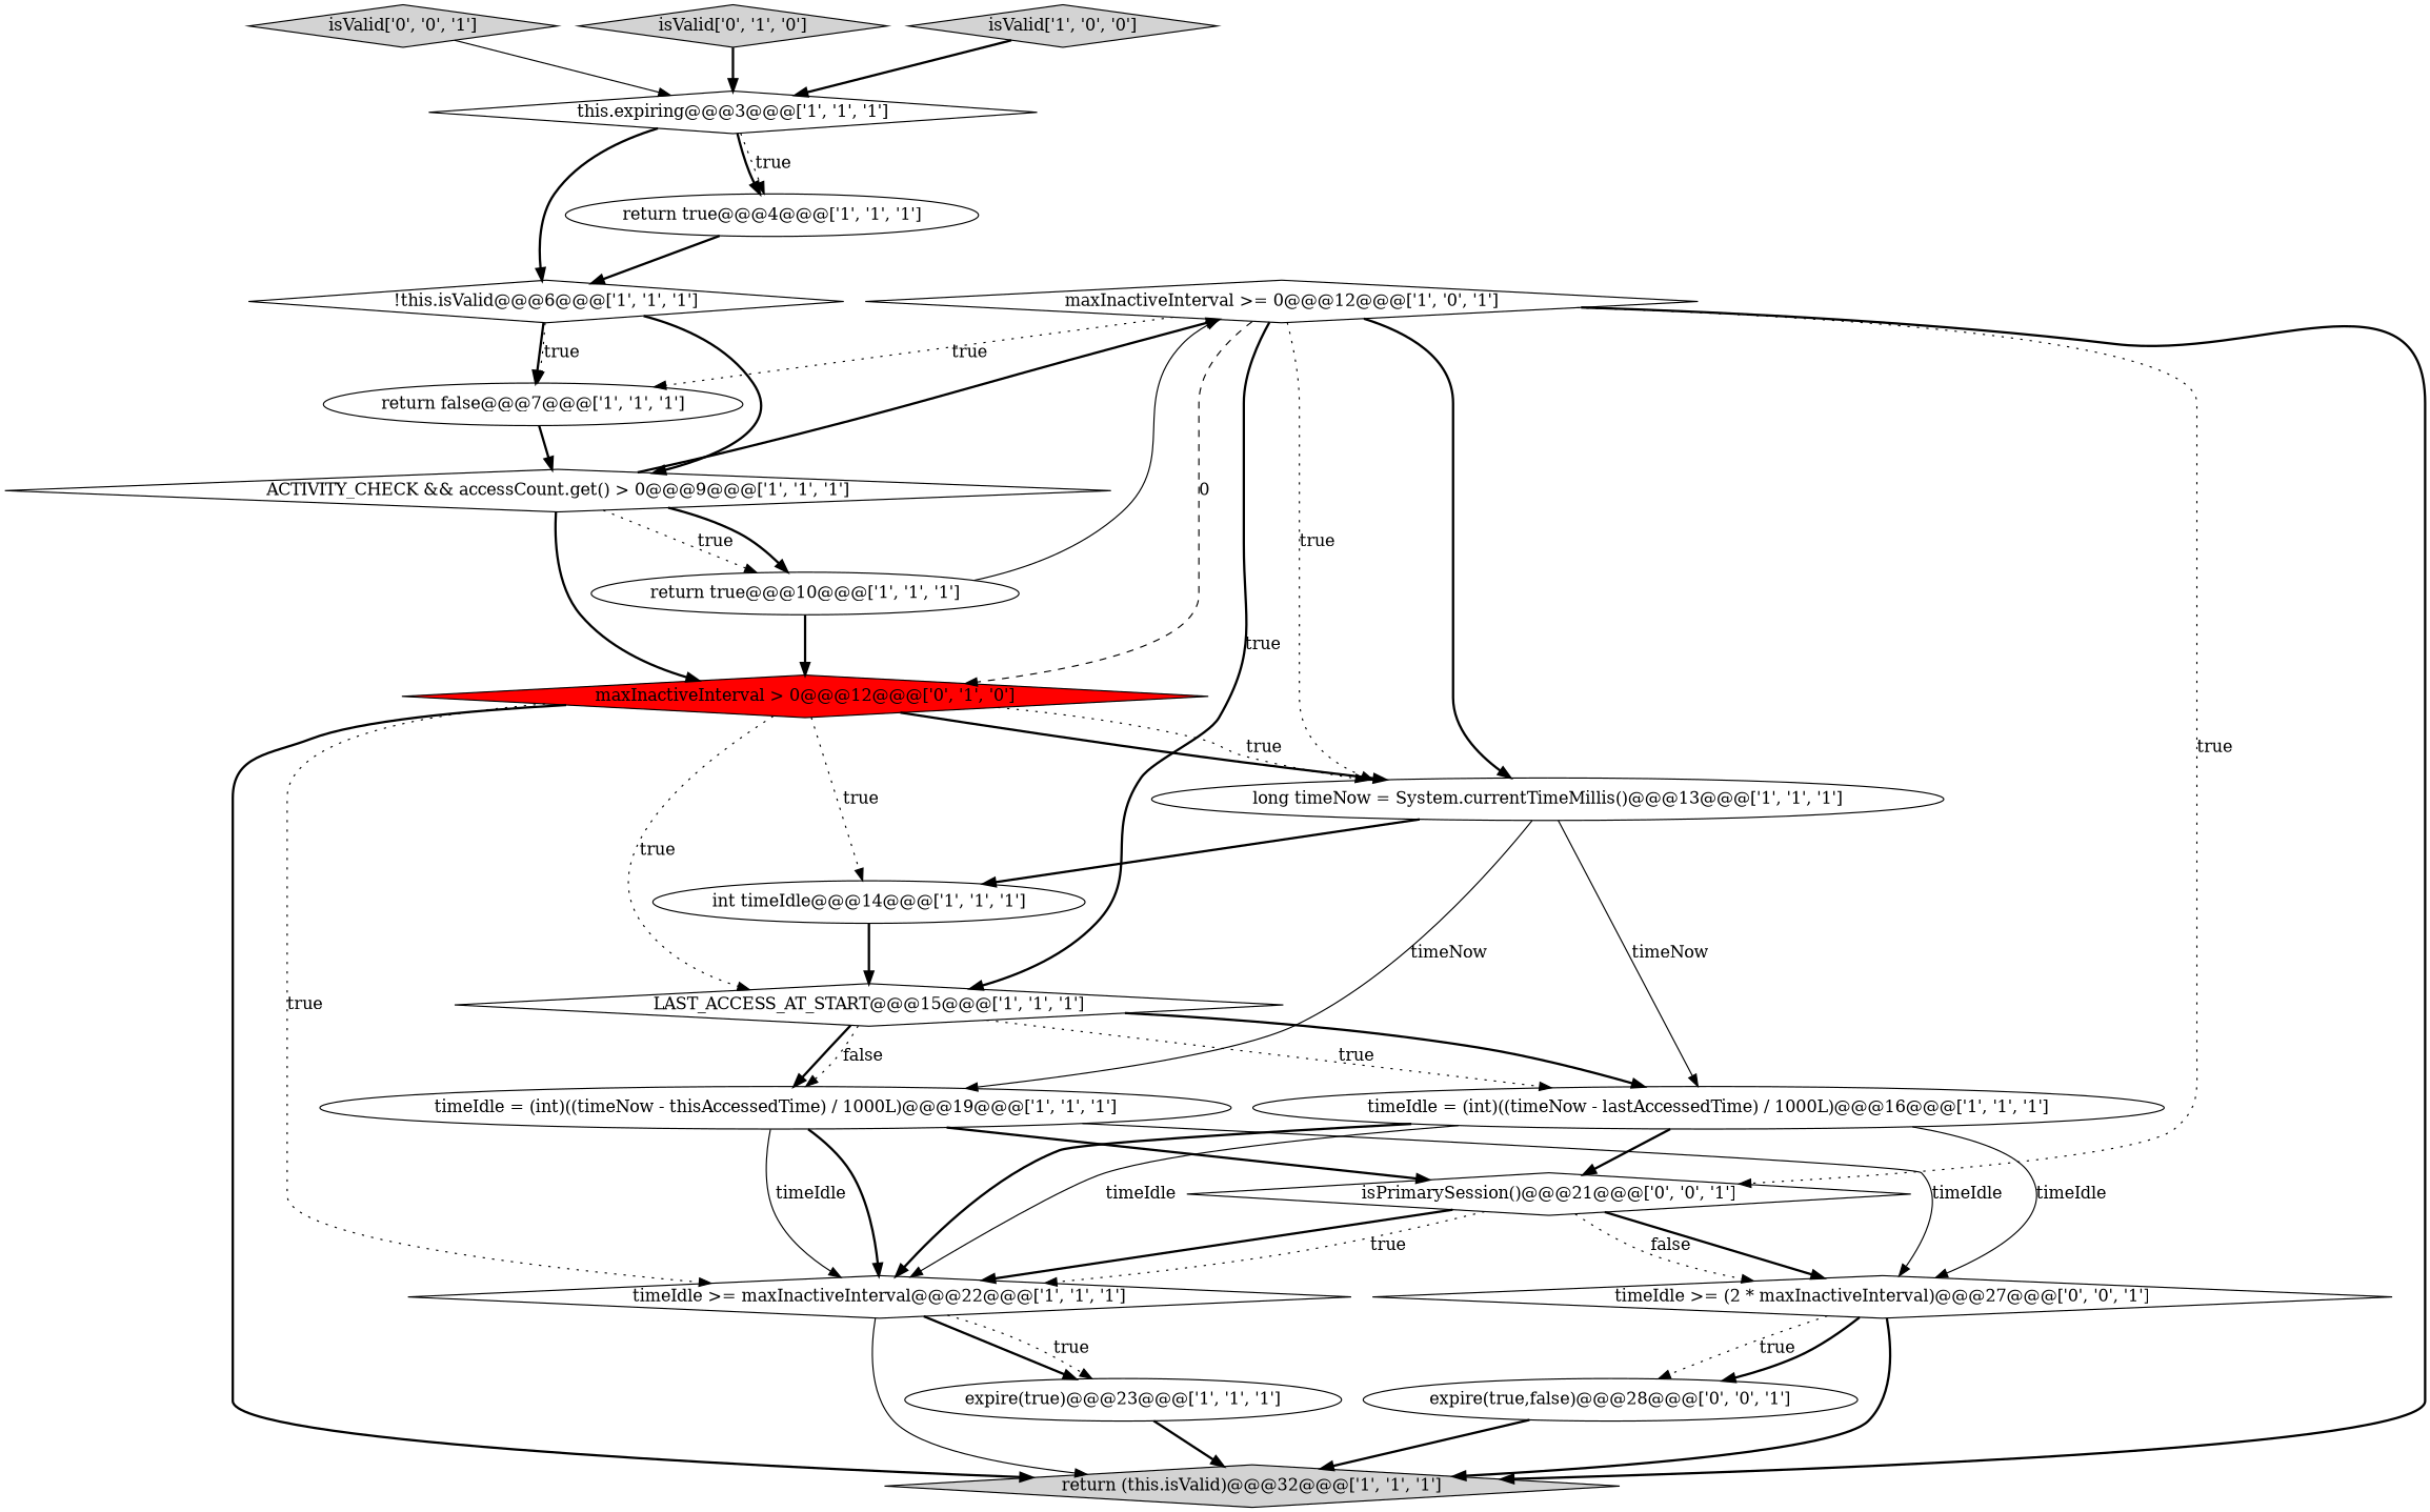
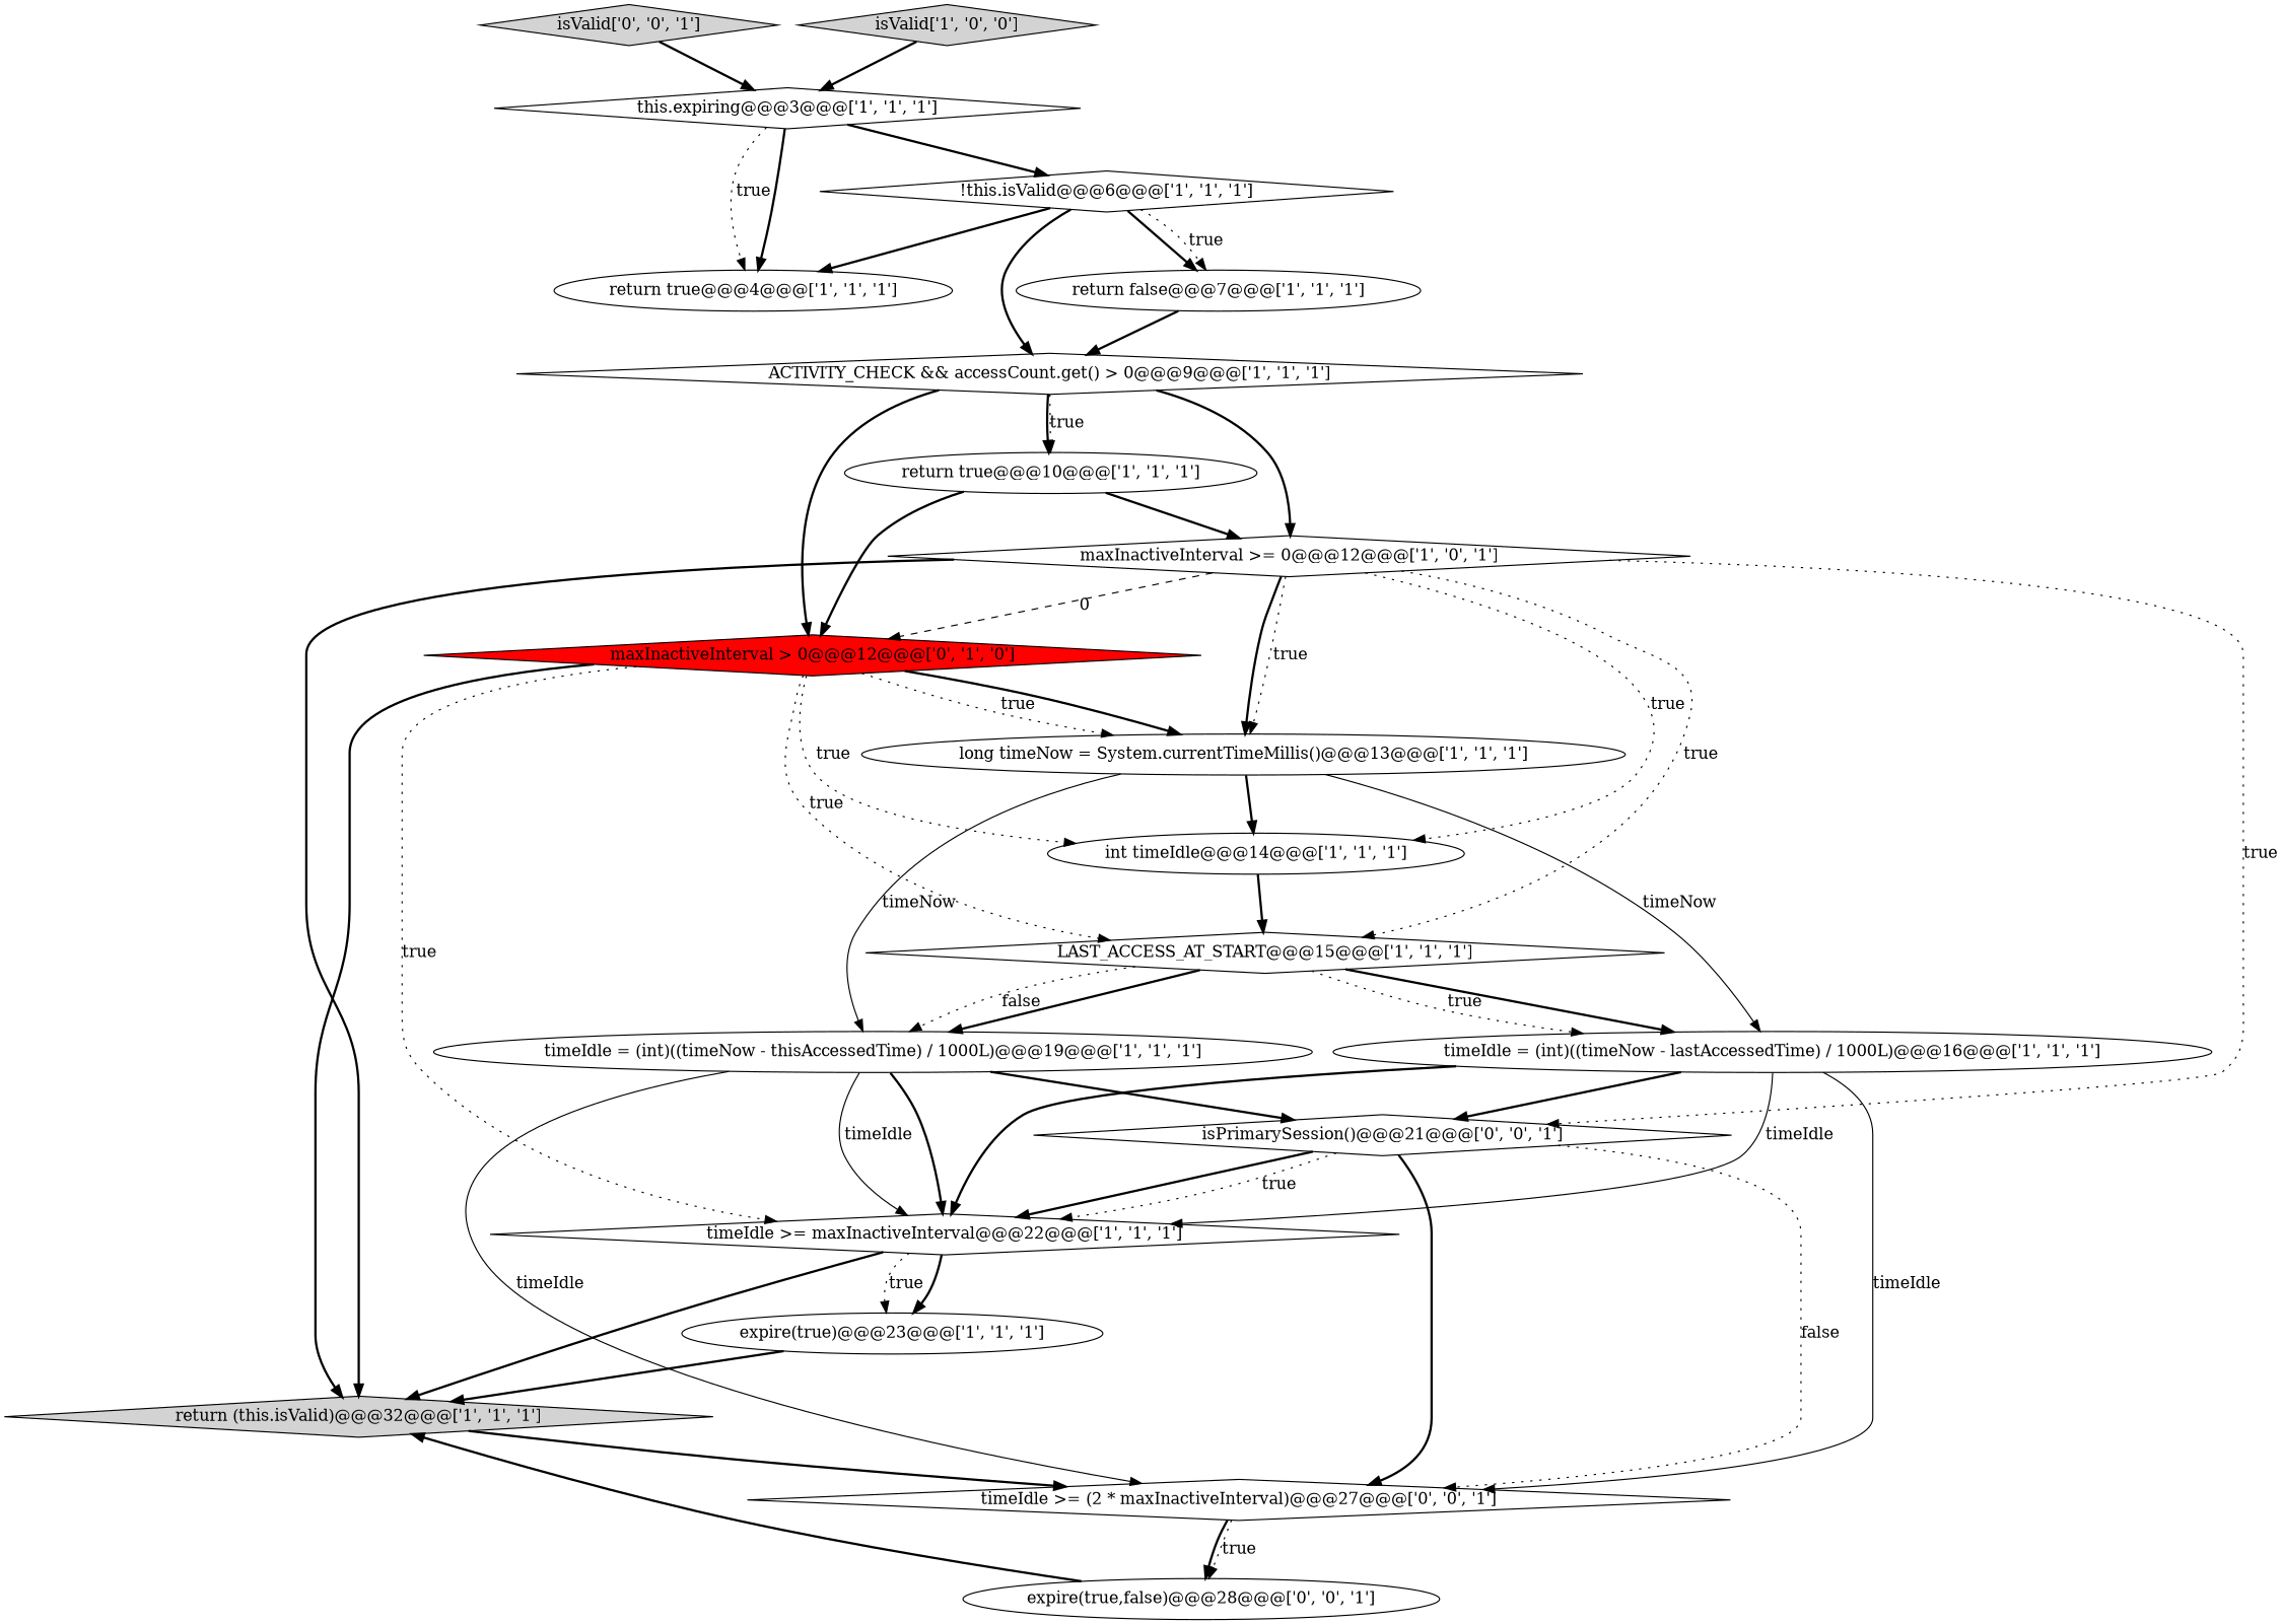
  digraph {
    node [fillcolor=white shape=diamond style=filled]
    edge [style=bold]
    n1 [label="maxInactiveInterval >= 0@@@12@@@['1', '0', '1']"]
    n2 [label="isPrimarySession()@@@21@@@['0', '0', '1']"]
    n3 [label="LAST_ACCESS_AT_START@@@15@@@['1', '1', '1']"]
    n4 [label="long timeNow = System.currentTimeMillis()@@@13@@@['1', '1', '1']" shape=ellipse]
    n5 [fillcolor=lightgray label="return (this.isValid)@@@32@@@['1', '1', '1']"]
    n6 [label="int timeIdle@@@14@@@['1', '1', '1']" shape=ellipse]
    n7 [fillcolor=red label="maxInactiveInterval > 0@@@12@@@['0', '1', '0']"]
    n8 [label="timeIdle >= maxInactiveInterval@@@22@@@['1', '1', '1']"]
    n9 [label="timeIdle >= (2 * maxInactiveInterval)@@@27@@@['0', '0', '1']"]
    n10 [label="timeIdle = (int)((timeNow - thisAccessedTime) / 1000L)@@@19@@@['1', '1', '1']" shape=ellipse]
    n11 [label="timeIdle = (int)((timeNow - lastAccessedTime) / 1000L)@@@16@@@['1', '1', '1']" shape=ellipse]
    n12 [label="expire(true)@@@23@@@['1', '1', '1']" shape=ellipse]
    n13 [label="return false@@@7@@@['1', '1', '1']" shape=ellipse]
    n14 [label="ACTIVITY_CHECK && accessCount.get() > 0@@@9@@@['1', '1', '1']"]
    n15 [label="return true@@@10@@@['1', '1', '1']" shape=ellipse]
    n16 [label="expire(true,false)@@@28@@@['0', '0', '1']" shape=ellipse]
    n17 [fillcolor=lightgray label="isValid['0', '0', '1']"]
    n18 [label="this.expiring@@@3@@@['1', '1', '1']"]
    n19 [label="return true@@@4@@@['1', '1', '1']" shape=ellipse]
    n20 [label="!this.isValid@@@6@@@['1', '1', '1']"]
-   n21 [fillcolor=lightgray label="isValid['0', '1', '0']"]
    n22 [fillcolor=lightgray label="isValid['1', '0', '0']"]
    n1 -> n2 [label=true style=dotted]
-   n1 -> n3 [label=true]
+   n1 -> n3 [label=true style=dotted]
    n1 -> n4 [label=true style=dotted]
    n1 -> n4
    n1 -> n5
-   n1 -> n13 [label=true style=dotted]
+   n1 -> n6 [label=true style=dotted]
    n1 -> n7 [label=0 style=dashed]
    n2 -> n8 [label=true style=dotted]
    n2 -> n8
    n2 -> n9
    n2 -> n9 [label=false style=dotted]
    n3 -> n10
    n3 -> n10 [label=false style=dotted]
    n3 -> n11
    n3 -> n11 [label=true style=dotted]
    n4 -> n6
    n4 -> n10 [label=timeNow style=solid]
    n4 -> n11 [label=timeNow style=solid]
    n6 -> n3
    n7 -> n3 [label=true style=dotted]
    n7 -> n4 [label=true style=dotted]
    n7 -> n4
    n7 -> n5
    n7 -> n6 [label=true style=dotted]
    n7 -> n8 [label=true style=dotted]
-   n8 -> n5 [style=solid]
+   n8 -> n5
    n8 -> n12
    n8 -> n12 [label=true style=dotted]
-   n9 -> n5
+   n5 -> n9
    n9 -> n16 [label=true style=dotted]
    n9 -> n16
    n10 -> n2
    n10 -> n8
    n10 -> n8 [label=timeIdle style=solid]
    n10 -> n9 [label=timeIdle style=solid]
    n11 -> n2
    n11 -> n8
    n11 -> n8 [label=timeIdle style=solid]
    n11 -> n9 [label=timeIdle style=solid]
    n12 -> n5
    n13 -> n14
    n14 -> n1
    n14 -> n7
    n14 -> n15 [label=true style=dotted]
    n14 -> n15
-   n15 -> n1 [style=solid]
+   n15 -> n1
    n15 -> n7
    n16 -> n5
-   n17 -> n18 [style=solid]
+   n17 -> n18
    n18 -> n19 [label=true style=dotted]
    n18 -> n19
    n18 -> n20
-   n19 -> n20
+   n20 -> n19
    n20 -> n13
    n20 -> n13 [label=true style=dotted]
    n20 -> n14
-   n21 -> n18
    n22 -> n18
  }
